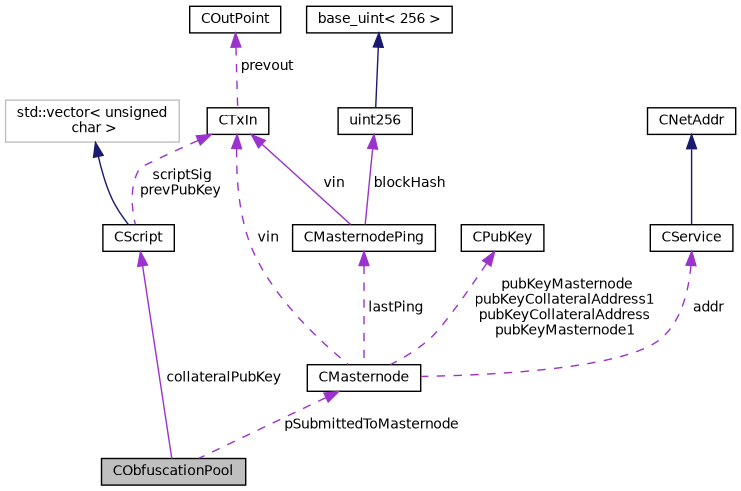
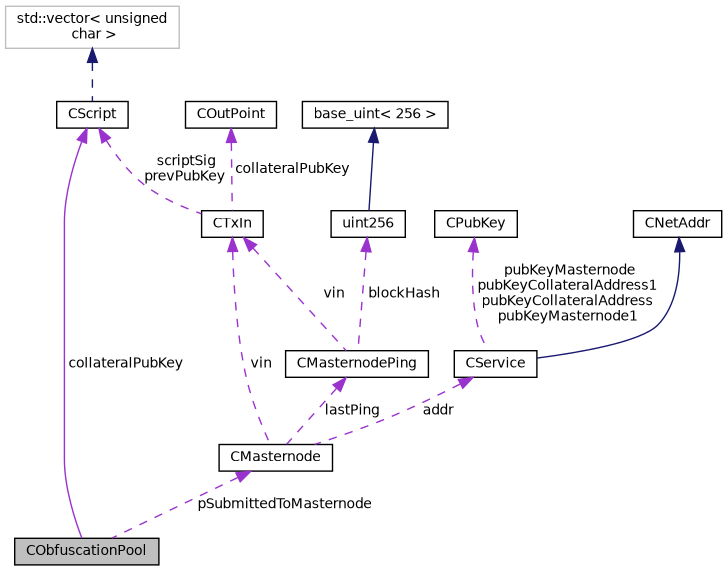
  digraph {
    node [color=black fillcolor=white fontname=Helvetica fontsize=10 shape=record style=filled]
    edge [color=darkorchid3 dir=back fontname=Helvetica fontsize=10 labelfontname=Helvetica labelfontsize=10 style=dashed]
    n1 [fillcolor=grey75 fontcolor=black height=0.2 label=CObfuscationPool width=0.4]
    n2 [height=0.2 label=CScript width=0.4]
    n3 [height=0.2 label=CTxIn width=0.4]
    n4 [height=0.2 label=CMasternode width=0.4]
    n5 [height=0.2 label=CMasternodePing width=0.4]
    n6 [color=grey75 height=0.2 label="std::vector\< unsigned\l char \>" width=0.4]
    n7 [height=0.2 label=COutPoint width=0.4]
    n8 [height=0.2 label=uint256 width=0.4]
    n9 [height=0.2 label="base_uint\< 256 \>" width=0.4]
    n10 [height=0.2 label=CPubKey width=0.4]
    n11 [height=0.2 label=CService width=0.4]
    n12 [height=0.2 label=CNetAddr width=0.4]
    n2 -> n1 [label=" collateralPubKey" style=solid]
-   n3 -> n2 [label=" scriptSig\nprevPubKey"]
+   n2 -> n3 [label=" scriptSig\nprevPubKey"]
    n3 -> n4 [label=" vin"]
-   n3 -> n5 [label=" vin" style=solid]
+   n3 -> n5 [label=" vin"]
    n4 -> n1 [label=" pSubmittedToMasternode"]
    n5 -> n4 [label=" lastPing"]
-   n6 -> n2 [color=midnightblue style=solid]
-   n7 -> n3 [label=" prevout"]
-   n8 -> n5 [label=" blockHash" style=solid]
+   n6 -> n2 [color=midnightblue]
+   n7 -> n3 [label=" collateralPubKey"]
+   n8 -> n5 [label=" blockHash"]
    n9 -> n8 [color=midnightblue style=solid]
-   n10 -> n4 [label=" pubKeyMasternode\npubKeyCollateralAddress1\npubKeyCollateralAddress\npubKeyMasternode1"]
+   n10 -> n11 [label=" pubKeyMasternode\npubKeyCollateralAddress1\npubKeyCollateralAddress\npubKeyMasternode1"]
    n11 -> n4 [label=" addr"]
    n12 -> n11 [color=midnightblue style=solid]
  }
